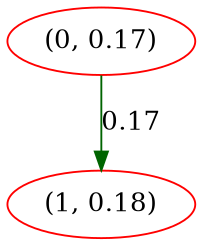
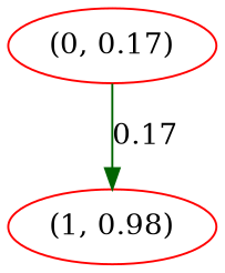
  digraph {
    node [color=red]
    n1 [label="(0, 0.17)"]
-   n2 [label="(1, 0.18)"]
+   n2 [label="(1, 0.98)"]
    n1 -> n2 [label=0.17 color=darkgreen]
  }
